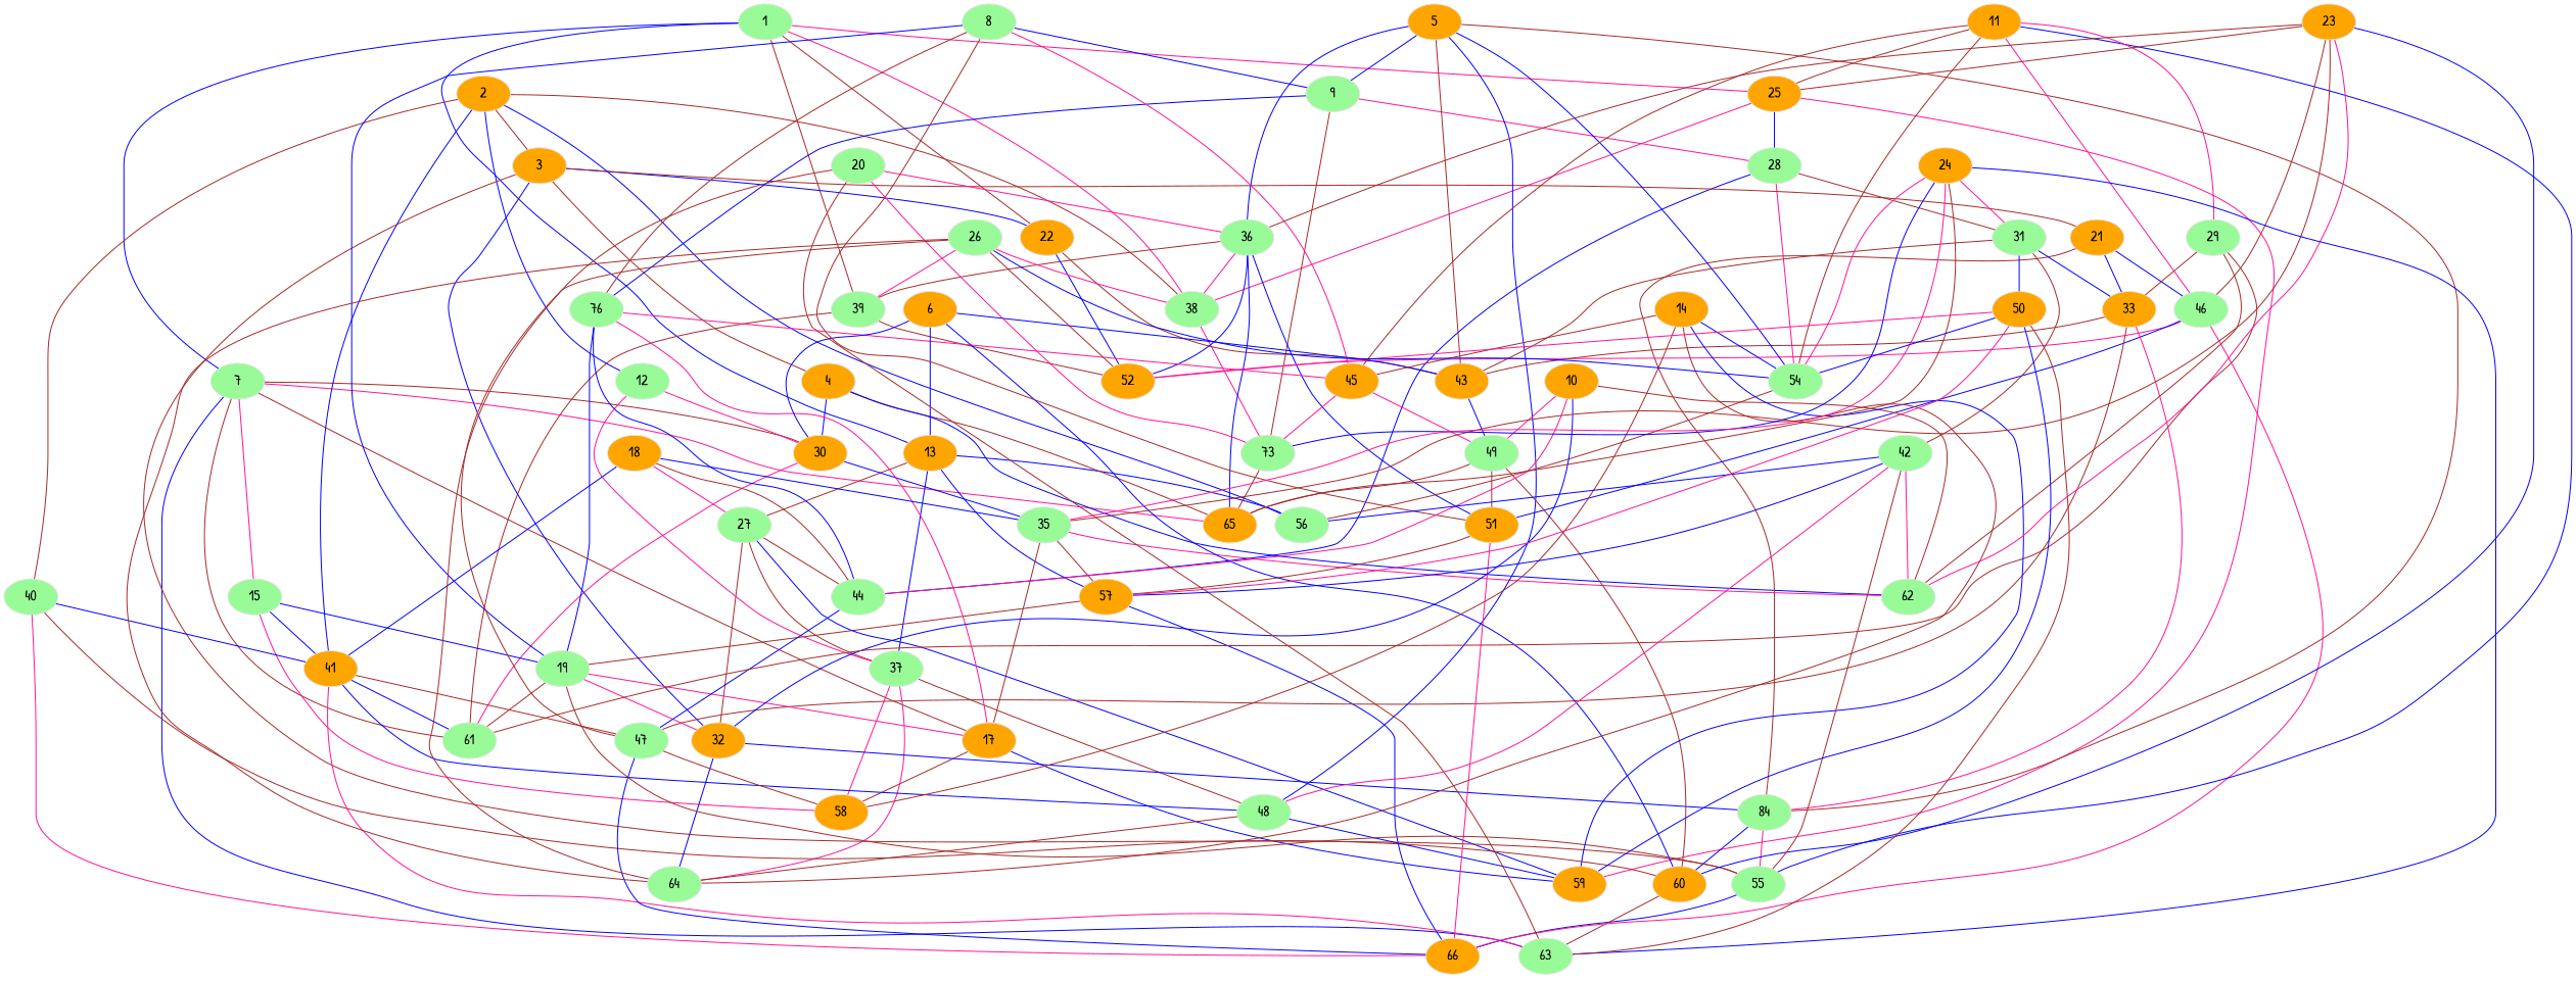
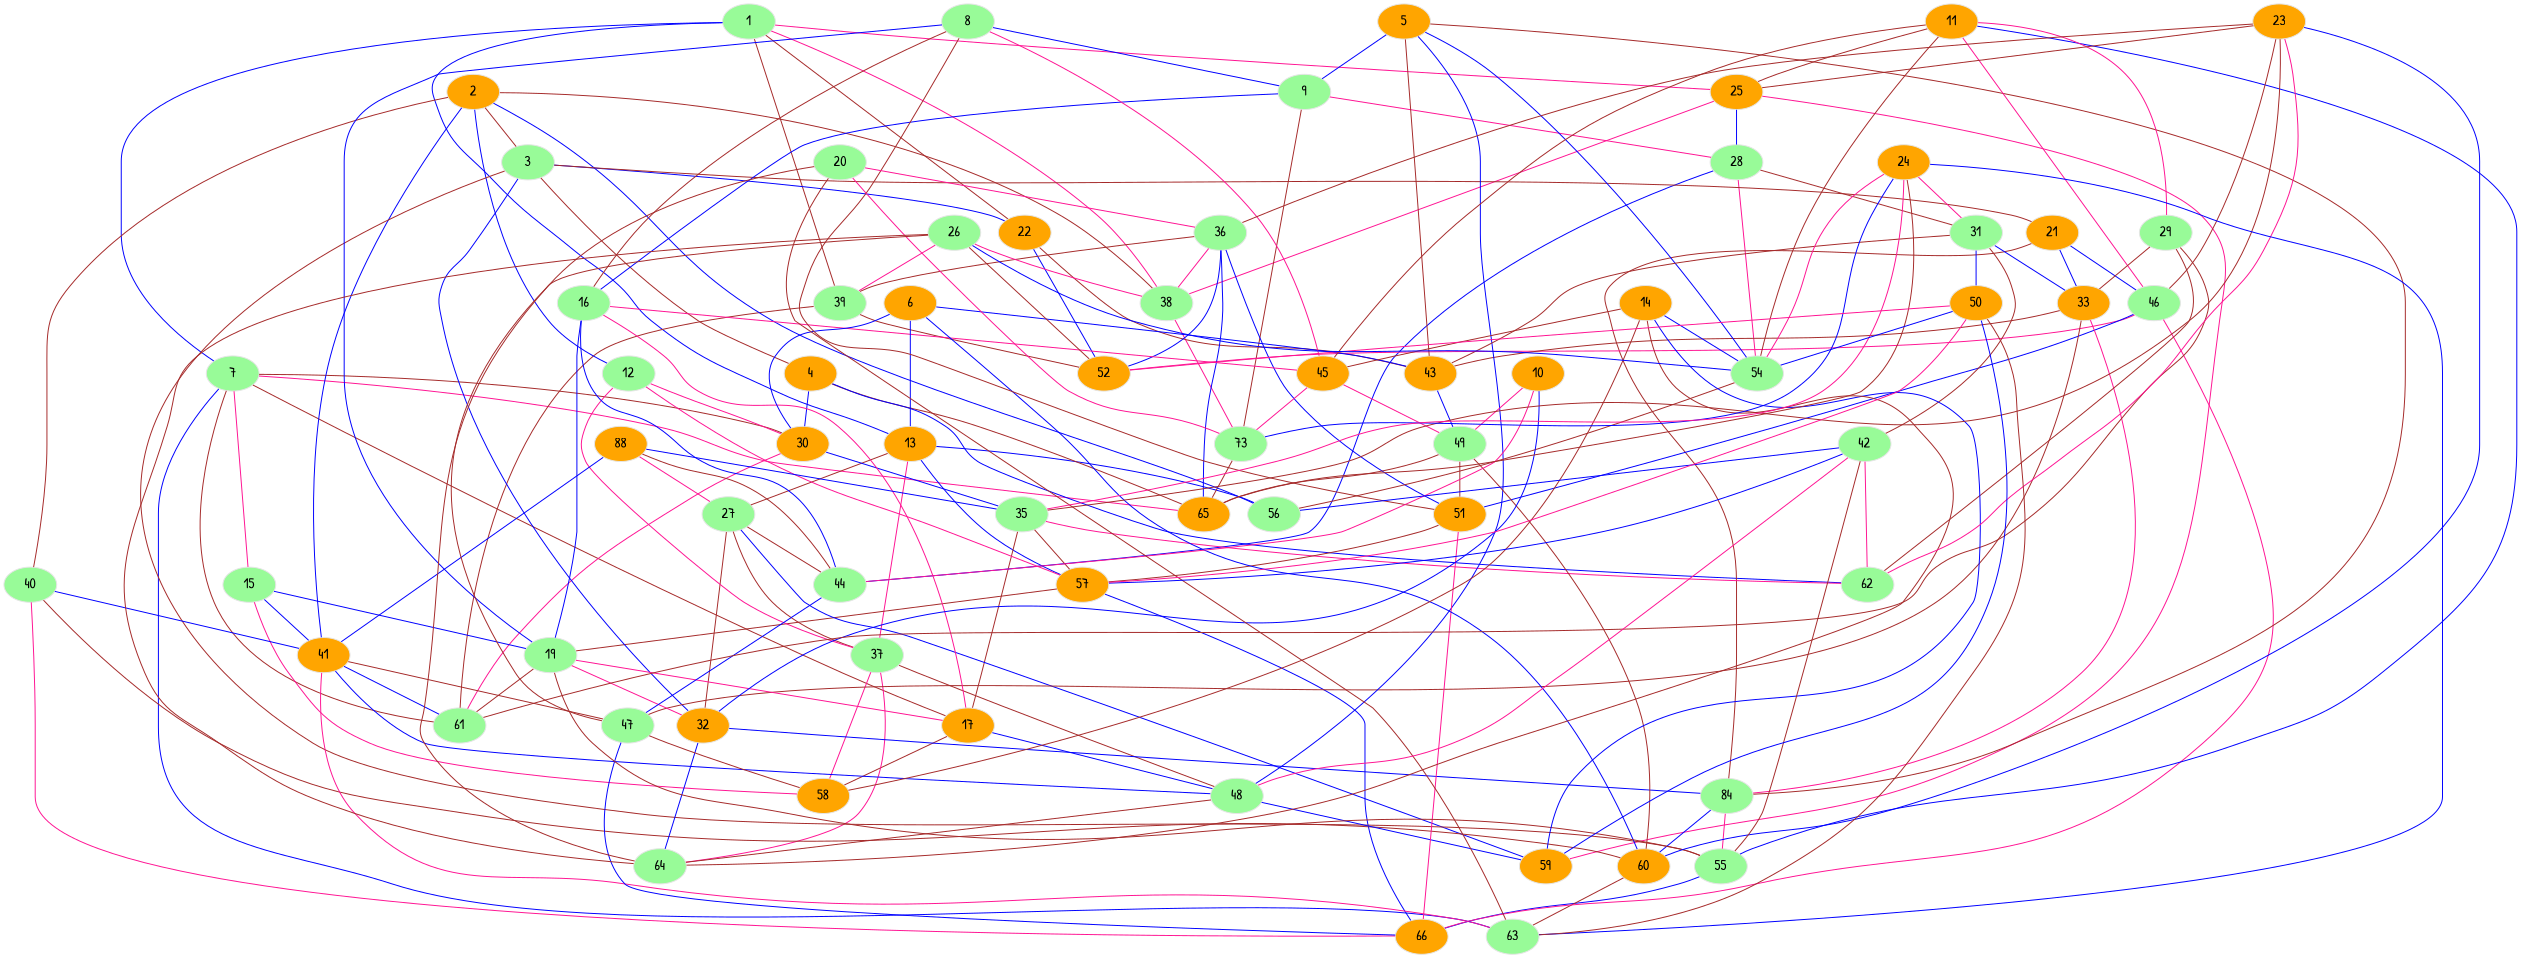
  graph {
    fontname="Patrick Hand"
    node [color=gray90 fillcolor=palegreen fontname="Patrick Hand" style=filled]
    edge [color=brown fontname="Patrick Hand" weight=1.0]
    1
    7
    13 [fillcolor=orange]
    25 [fillcolor=orange]
    38
    39
    22 [fillcolor=orange]
    30 [fillcolor=orange]
    65 [fillcolor=orange]
    15
    17 [fillcolor=orange]
    63
    61
    56
    37
    57 [fillcolor=orange]
    27
    28
    59 [fillcolor=orange]
    n20 [label=73]
    52 [fillcolor=orange]
    2 [fillcolor=orange]
-   3 [fillcolor=orange]
+   3
    12
    40
    41 [fillcolor=orange]
    4 [fillcolor=orange]
    21 [fillcolor=orange]
    32 [fillcolor=orange]
    55
    60 [fillcolor=orange]
    66 [fillcolor=orange]
    48
    47
    62
    n36 [label=84]
    46
    33 [fillcolor=orange]
    43 [fillcolor=orange]
    64
    35
    9
    5 [fillcolor=orange]
    36
    54
-   16 [label=76]
+   16
    51 [fillcolor=orange]
    49
    6 [fillcolor=orange]
    19
    58 [fillcolor=orange]
    8
    45 [fillcolor=orange]
    44
    31
    10 [fillcolor=orange]
    11 [fillcolor=orange]
    29
    14 [fillcolor=orange]
-   18 [fillcolor=orange]
+   18 [fillcolor=orange label=88]
    20
    23 [fillcolor=orange]
    24 [fillcolor=orange]
    42
    50 [fillcolor=orange]
    26
    1 -- 7 [color=blue]
    1 -- 13 [color=blue]
    1 -- 25 [color=deeppink]
    1 -- 38 [color=deeppink]
    1 -- 39 [weight=2.0]
    1 -- 22
    7 -- 30
    7 -- 65 [color=deeppink]
    7 -- 15 [color=deeppink]
    7 -- 17
    7 -- 63 [color=blue]
    7 -- 61
    13 -- 56 [color=blue]
-   13 -- 37 [color=blue]
+   13 -- 37 [color=deeppink]
    13 -- 57 [color=blue]
    13 -- 27
    25 -- 38 [color=deeppink]
    25 -- 28 [color=blue]
    25 -- 59 [color=deeppink]
    38 -- n20 [color=deeppink]
    39 -- 61
    39 -- 52
    22 -- 52 [color=blue]
    22 -- 43
    30 -- 61 [color=deeppink]
    30 -- 35 [color=blue]
    15 -- 41 [color=blue]
    15 -- 19 [color=blue]
    15 -- 58 [color=deeppink]
-   17 -- 59 [color=blue]
+   17 -- 48 [color=blue]
    17 -- 35
    17 -- 58
    37 -- 48
    37 -- 64 [color=deeppink]
    37 -- 58 [color=deeppink]
    57 -- 66 [color=blue]
    57 -- 19
    27 -- 37
    27 -- 59 [color=blue]
    27 -- 32
    27 -- 44
    28 -- 54 [color=deeppink]
    28 -- 44 [color=blue]
    28 -- 31
    n20 -- 65
    2 -- 38
    2 -- 56 [color=blue]
    2 -- 3
    2 -- 12 [color=blue]
    2 -- 40
    2 -- 41 [color=blue]
    3 -- 22 [color=blue]
    3 -- 4
    3 -- 21
    3 -- 32 [color=blue]
    3 -- 55
    12 -- 30 [color=deeppink]
    12 -- 37 [color=deeppink]
+   12 -- 57 [color=deeppink]
    40 -- 41 [color=blue]
    40 -- 60
    40 -- 66 [color=deeppink]
    41 -- 63 [color=deeppink]
    41 -- 61 [color=blue]
    41 -- 48 [color=blue]
    41 -- 47
    4 -- 30 [color=blue]
    4 -- 65
    4 -- 62 [color=blue]
    21 -- n36
    21 -- 46 [color=blue]
    21 -- 33 [color=blue]
    32 -- n36 [color=blue]
    32 -- 64 [color=blue]
    55 -- 66 [color=blue]
    60 -- 63
    48 -- 59 [color=blue]
    48 -- 64
    47 -- 66 [color=blue]
    47 -- 58
    n36 -- 55 [color=deeppink]
    n36 -- 60 [color=blue]
    46 -- 52 [color=deeppink]
    46 -- 66 [color=deeppink]
    46 -- 51 [color=blue]
    33 -- 47
    33 -- n36 [color=deeppink]
    33 -- 43
    43 -- 49 [color=blue]
    35 -- 57
    35 -- 62 [color=deeppink]
    9 -- 28 [color=deeppink]
    9 -- n20
    9 -- 16 [color=blue]
    5 -- 48 [color=blue]
    5 -- n36
    5 -- 43
    5 -- 9 [color=blue]
-   5 -- 36 [color=blue]
    5 -- 54 [color=blue]
    36 -- 38 [color=deeppink]
    36 -- 39
    36 -- 65 [color=blue]
    36 -- 52 [color=blue]
    36 -- 51 [color=blue]
    54 -- 56
    16 -- 17 [color=deeppink]
    16 -- 19 [color=blue]
    16 -- 45 [color=deeppink]
    16 -- 44 [color=blue]
    51 -- 57
    51 -- 66 [color=deeppink]
    49 -- 65
    49 -- 60
    49 -- 51
    6 -- 13 [color=blue]
    6 -- 30 [color=blue]
    6 -- 60 [color=blue]
    6 -- 43 [color=blue]
    19 -- 17 [color=deeppink]
    19 -- 61
    19 -- 32 [color=deeppink]
    19 -- 55
    8 -- 9 [color=blue]
    8 -- 16
    8 -- 51
    8 -- 19 [color=blue]
    8 -- 45 [color=deeppink]
    45 -- n20 [color=deeppink]
    45 -- 49 [color=deeppink]
    44 -- 47 [color=blue]
    31 -- 33 [color=blue]
    31 -- 43
    31 -- 42
    31 -- 50 [color=blue]
    10 -- 32 [color=blue]
-   10 -- 62
    10 -- 49 [color=deeppink]
    10 -- 44 [color=deeppink]
    11 -- 25
    11 -- 55 [color=blue]
    11 -- 46 [color=deeppink]
    11 -- 54
    11 -- 45
    11 -- 29 [color=deeppink]
    29 -- 61
    29 -- 62
    29 -- 33
    14 -- 59 [color=blue]
    14 -- 64
    14 -- 54 [color=blue]
    14 -- 58
    14 -- 45
    18 -- 27 [color=deeppink]
    18 -- 41 [color=blue]
    18 -- 35 [color=blue]
    18 -- 44
    20 -- 63
    20 -- n20 [color=deeppink]
    20 -- 64
    20 -- 36 [color=deeppink]
    23 -- 25
    23 -- 60 [color=blue]
    23 -- 62 [color=deeppink]
    23 -- 46
    23 -- 35
    23 -- 36
    24 -- 65
    24 -- 63 [color=blue]
    24 -- n20 [color=blue]
    24 -- 35 [color=deeppink]
    24 -- 54 [color=deeppink]
    24 -- 31 [color=deeppink]
    42 -- 56 [color=blue]
    42 -- 57 [color=blue]
    42 -- 55
    42 -- 48 [color=deeppink]
    42 -- 62 [color=deeppink]
    50 -- 63
    50 -- 57 [color=deeppink]
    50 -- 59 [color=blue]
    50 -- 52 [color=deeppink]
    50 -- 54 [color=blue]
    26 -- 38 [color=deeppink]
    26 -- 39 [color=deeppink]
    26 -- 52
    26 -- 47
    26 -- 64
    26 -- 54 [color=blue]
  }
